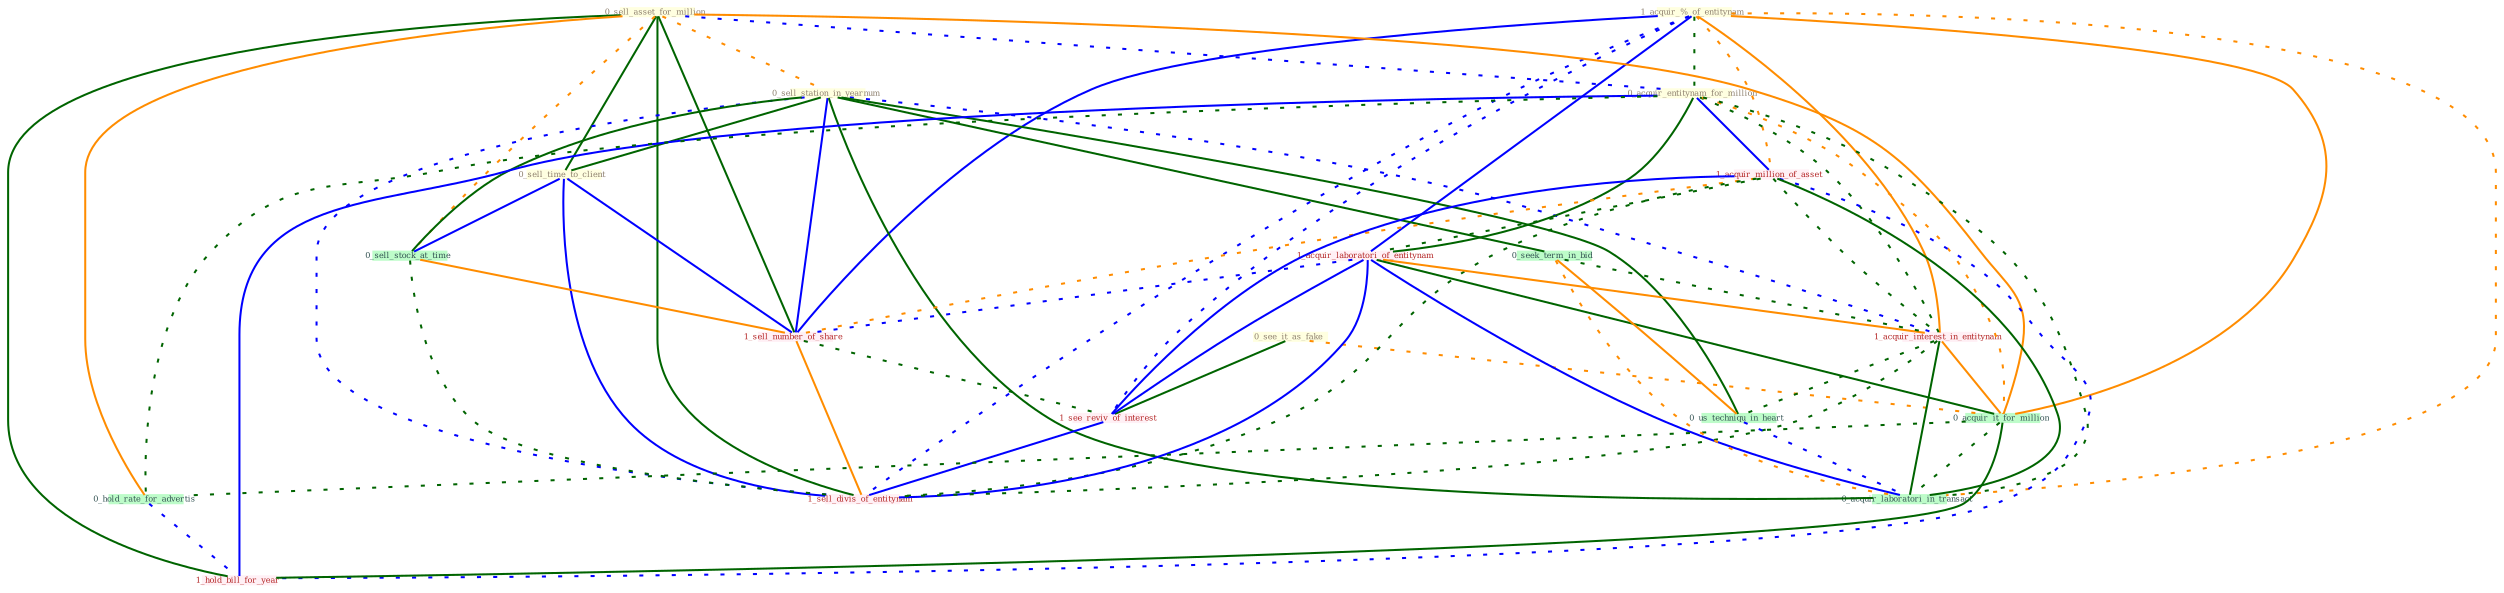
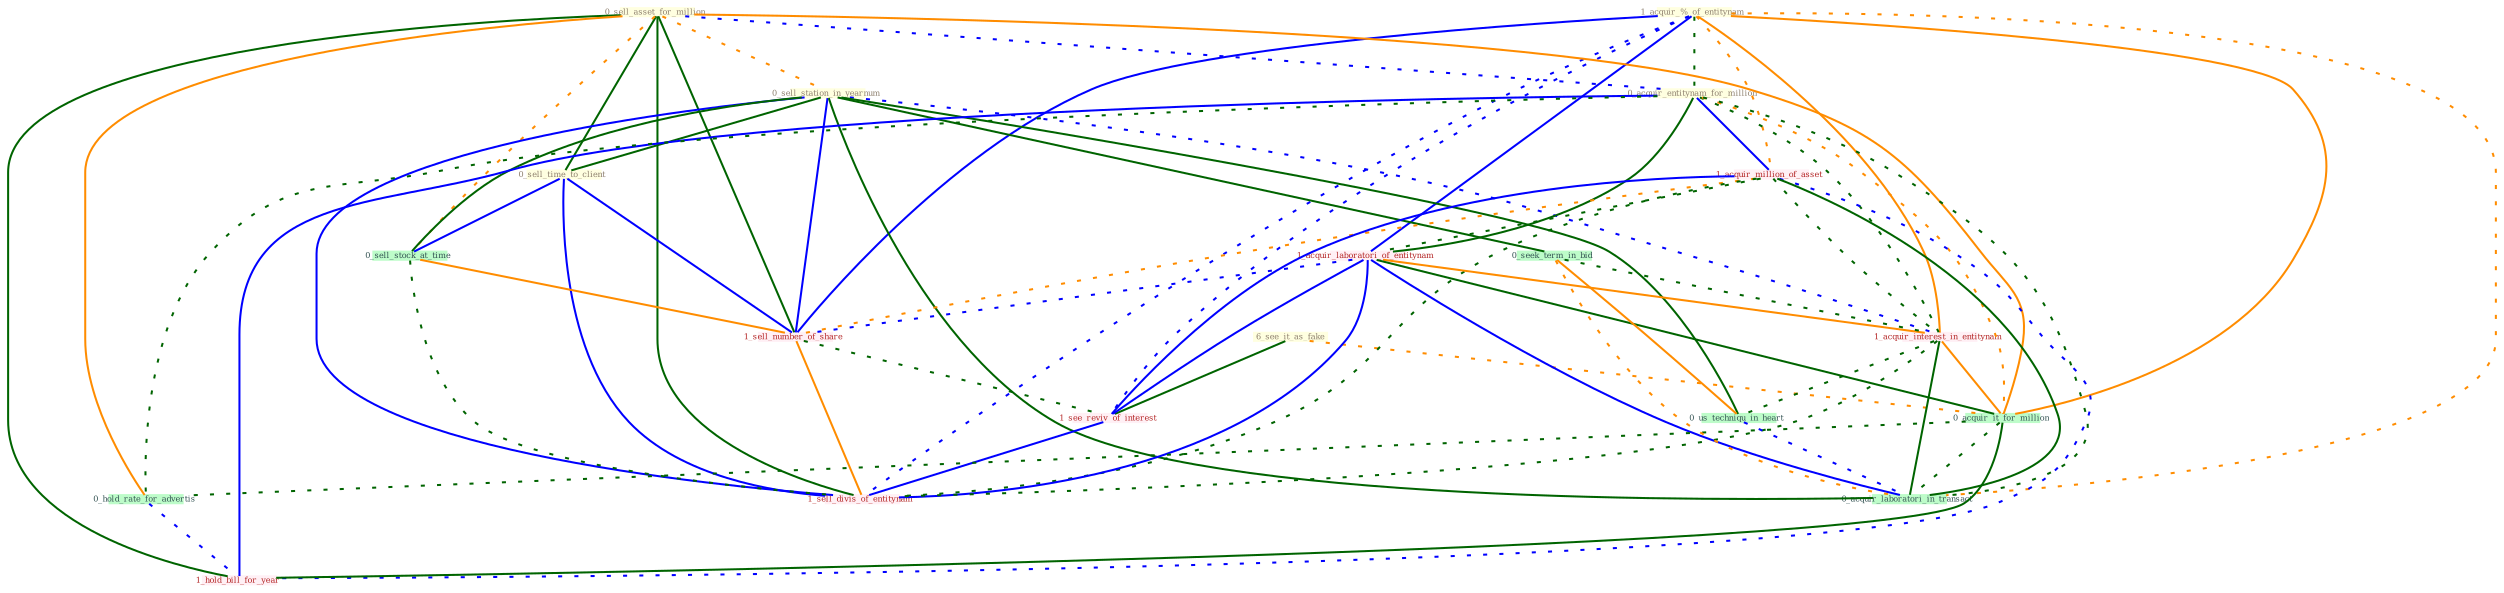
  graph {
    node [color="#fff0f5" fixedsize=true fontcolor="#b22222" fontsize=4 shape=polygon style=filled]
    edge [color=darkgreen style=solid w=1]
    "1_acquir_%_of_entitynam " [color="#ffffe0" fontcolor="#8b7d6b" height=.06 width=.5]
-   "0_see_it_as_fake " [color="#ffffe0" fontcolor="#8b7d6b" height=.06 width=.5]
+   "0_see_it_as_fake " [color="#ffffe0" fontcolor="#8b7d6b" height=.06 width=.5 label="6_see_it_as_fake"]
    "0_sell_asset_for_million " [color="#ffffe0" fontcolor="#8b7d6b" height=.06 width=.5]
    "0_sell_station_in_yearnum " [color="#ffffe0" fontcolor="#8b7d6b" height=.06 width=.5]
    "0_sell_time_to_client " [color="#ffffe0" fontcolor="#8b7d6b" height=.06 width=.5]
    "0_acquir_entitynam_for_million " [color="#ffffe0" fontcolor="#8b7d6b" height=.06 width=.5]
    "1_acquir_million_of_asset " [height=.06 width=.5]
    "1_acquir_laboratori_of_entitynam " [height=.06 width=.5]
    "1_acquir_interest_in_entitynam " [height=.06 width=.5]
    "1_sell_number_of_share " [height=.06 width=.5]
    "1_see_reviv_of_interest " [height=.06 width=.5]
    "1_hold_bill_for_year " [height=.06 width=.5]
    "1_sell_divis_of_entitynam " [height=.06 width=.5]
    "0_acquir_it_for_million " [color="#BDFCC9" fontcolor="#2f4f4f" height=.06 width=.5]
    "0_acquir_laboratori_in_transact " [color="#BDFCC9" fontcolor="#2f4f4f" height=.06 width=.5]
    "0_hold_rate_for_advertis " [color="#BDFCC9" fontcolor="#2f4f4f" height=.06 width=.5]
    "0_sell_stock_at_time " [color="#BDFCC9" fontcolor="#2f4f4f" height=.06 width=.5]
    "0_seek_term_in_bid " [color="#BDFCC9" fontcolor="#2f4f4f" height=.06 width=.5]
    "0_us_techniqu_in_heart " [color="#BDFCC9" fontcolor="#2f4f4f" height=.06 width=.5]
    subgraph sub_1 {
      "1_acquir_%_of_entitynam "
      "0_see_it_as_fake "
      "0_sell_asset_for_million "
      "0_sell_station_in_yearnum "
      "0_sell_time_to_client "
      "0_acquir_entitynam_for_million "
    }
    subgraph sub_2 {
      "1_acquir_million_of_asset "
      "1_acquir_laboratori_of_entitynam "
      "1_acquir_interest_in_entitynam "
      "1_sell_number_of_share "
      "1_see_reviv_of_interest "
      "1_hold_bill_for_year "
      "1_sell_divis_of_entitynam "
    }
    "1_acquir_%_of_entitynam " -- "0_acquir_entitynam_for_million " [style=dotted]
    "1_acquir_%_of_entitynam " -- "1_acquir_million_of_asset " [color=darkorange style=dotted w=2]
    "1_acquir_%_of_entitynam " -- "1_acquir_laboratori_of_entitynam " [color=blue w=3]
    "1_acquir_%_of_entitynam " -- "1_acquir_interest_in_entitynam " [color=darkorange w=2]
    "1_acquir_%_of_entitynam " -- "1_sell_number_of_share " [color=blue]
    "1_acquir_%_of_entitynam " -- "1_see_reviv_of_interest " [color=blue style=dotted]
    "1_acquir_%_of_entitynam " -- "1_sell_divis_of_entitynam " [color=blue style=dotted w=2]
    "1_acquir_%_of_entitynam " -- "0_acquir_it_for_million " [color=darkorange]
    "1_acquir_%_of_entitynam " -- "0_acquir_laboratori_in_transact " [color=darkorange style=dotted]
    "0_see_it_as_fake " -- "1_see_reviv_of_interest "
    "0_see_it_as_fake " -- "0_acquir_it_for_million " [color=darkorange style=dotted]
    "0_sell_asset_for_million " -- "0_sell_station_in_yearnum " [color=darkorange style=dotted]
    "0_sell_asset_for_million " -- "0_sell_time_to_client "
    "0_sell_asset_for_million " -- "0_acquir_entitynam_for_million " [color=blue style=dotted w=2]
    "0_sell_asset_for_million " -- "1_sell_number_of_share "
    "0_sell_asset_for_million " -- "1_hold_bill_for_year "
    "0_sell_asset_for_million " -- "1_sell_divis_of_entitynam "
    "0_sell_asset_for_million " -- "0_acquir_it_for_million " [color=darkorange w=2]
    "0_sell_asset_for_million " -- "0_hold_rate_for_advertis " [color=darkorange]
    "0_sell_asset_for_million " -- "0_sell_stock_at_time " [color=darkorange style=dotted]
    "0_sell_station_in_yearnum " -- "0_sell_time_to_client "
    "0_sell_station_in_yearnum " -- "1_acquir_interest_in_entitynam " [color=blue style=dotted]
    "0_sell_station_in_yearnum " -- "1_sell_number_of_share " [color=blue]
-   "0_sell_station_in_yearnum " -- "1_sell_divis_of_entitynam " [color=blue style=dotted]
+   "0_sell_station_in_yearnum " -- "1_sell_divis_of_entitynam " [color=blue]
    "0_sell_station_in_yearnum " -- "0_acquir_laboratori_in_transact "
    "0_sell_station_in_yearnum " -- "0_sell_stock_at_time "
    "0_sell_station_in_yearnum " -- "0_seek_term_in_bid "
    "0_sell_station_in_yearnum " -- "0_us_techniqu_in_heart "
    "0_sell_time_to_client " -- "1_sell_number_of_share " [color=blue]
    "0_sell_time_to_client " -- "1_sell_divis_of_entitynam " [color=blue]
    "0_sell_time_to_client " -- "0_sell_stock_at_time " [color=blue]
    "0_acquir_entitynam_for_million " -- "1_acquir_million_of_asset " [color=blue]
    "0_acquir_entitynam_for_million " -- "1_acquir_laboratori_of_entitynam "
    "0_acquir_entitynam_for_million " -- "1_acquir_interest_in_entitynam " [style=dotted]
    "0_acquir_entitynam_for_million " -- "1_hold_bill_for_year " [color=blue]
    "0_acquir_entitynam_for_million " -- "0_acquir_it_for_million " [color=darkorange style=dotted w=3]
    "0_acquir_entitynam_for_million " -- "0_acquir_laboratori_in_transact " [style=dotted]
    "0_acquir_entitynam_for_million " -- "0_hold_rate_for_advertis " [style=dotted]
    "1_acquir_million_of_asset " -- "1_acquir_laboratori_of_entitynam " [style=dotted w=2]
    "1_acquir_million_of_asset " -- "1_acquir_interest_in_entitynam " [style=dotted]
    "1_acquir_million_of_asset " -- "1_sell_number_of_share " [color=darkorange style=dotted]
    "1_acquir_million_of_asset " -- "1_see_reviv_of_interest " [color=blue]
    "1_acquir_million_of_asset " -- "1_hold_bill_for_year " [color=blue style=dotted]
    "1_acquir_million_of_asset " -- "1_sell_divis_of_entitynam " [style=dotted]
    "1_acquir_million_of_asset " -- "0_acquir_laboratori_in_transact "
    "1_acquir_laboratori_of_entitynam " -- "1_acquir_interest_in_entitynam " [color=darkorange w=2]
    "1_acquir_laboratori_of_entitynam " -- "1_sell_number_of_share " [color=blue style=dotted]
    "1_acquir_laboratori_of_entitynam " -- "1_see_reviv_of_interest " [color=blue]
    "1_acquir_laboratori_of_entitynam " -- "1_sell_divis_of_entitynam " [color=blue w=2]
    "1_acquir_laboratori_of_entitynam " -- "0_acquir_it_for_million "
    "1_acquir_laboratori_of_entitynam " -- "0_acquir_laboratori_in_transact " [color=blue w=2]
    "1_acquir_interest_in_entitynam " -- "1_sell_divis_of_entitynam " [style=dotted]
    "1_acquir_interest_in_entitynam " -- "0_acquir_it_for_million " [color=darkorange]
    "1_acquir_interest_in_entitynam " -- "0_acquir_laboratori_in_transact " [w=2]
    "1_acquir_interest_in_entitynam " -- "0_us_techniqu_in_heart " [style=dotted]
    "1_sell_number_of_share " -- "1_see_reviv_of_interest " [style=dotted]
    "1_sell_number_of_share " -- "1_sell_divis_of_entitynam " [color=darkorange w=2]
    "1_see_reviv_of_interest " -- "1_sell_divis_of_entitynam " [color=blue]
    "0_acquir_it_for_million " -- "1_hold_bill_for_year "
    "0_acquir_it_for_million " -- "0_acquir_laboratori_in_transact " [style=dotted]
    "0_acquir_it_for_million " -- "0_hold_rate_for_advertis " [style=dotted]
    "0_hold_rate_for_advertis " -- "1_hold_bill_for_year " [color=blue style=dotted w=2]
    "0_sell_stock_at_time " -- "1_sell_number_of_share " [color=darkorange]
    "0_sell_stock_at_time " -- "1_sell_divis_of_entitynam " [style=dotted]
    "0_seek_term_in_bid " -- "1_acquir_interest_in_entitynam " [style=dotted]
    "0_seek_term_in_bid " -- "0_acquir_laboratori_in_transact " [color=darkorange style=dotted]
    "0_seek_term_in_bid " -- "0_us_techniqu_in_heart " [color=darkorange]
    "0_us_techniqu_in_heart " -- "0_acquir_laboratori_in_transact " [color=blue style=dotted]
  }
